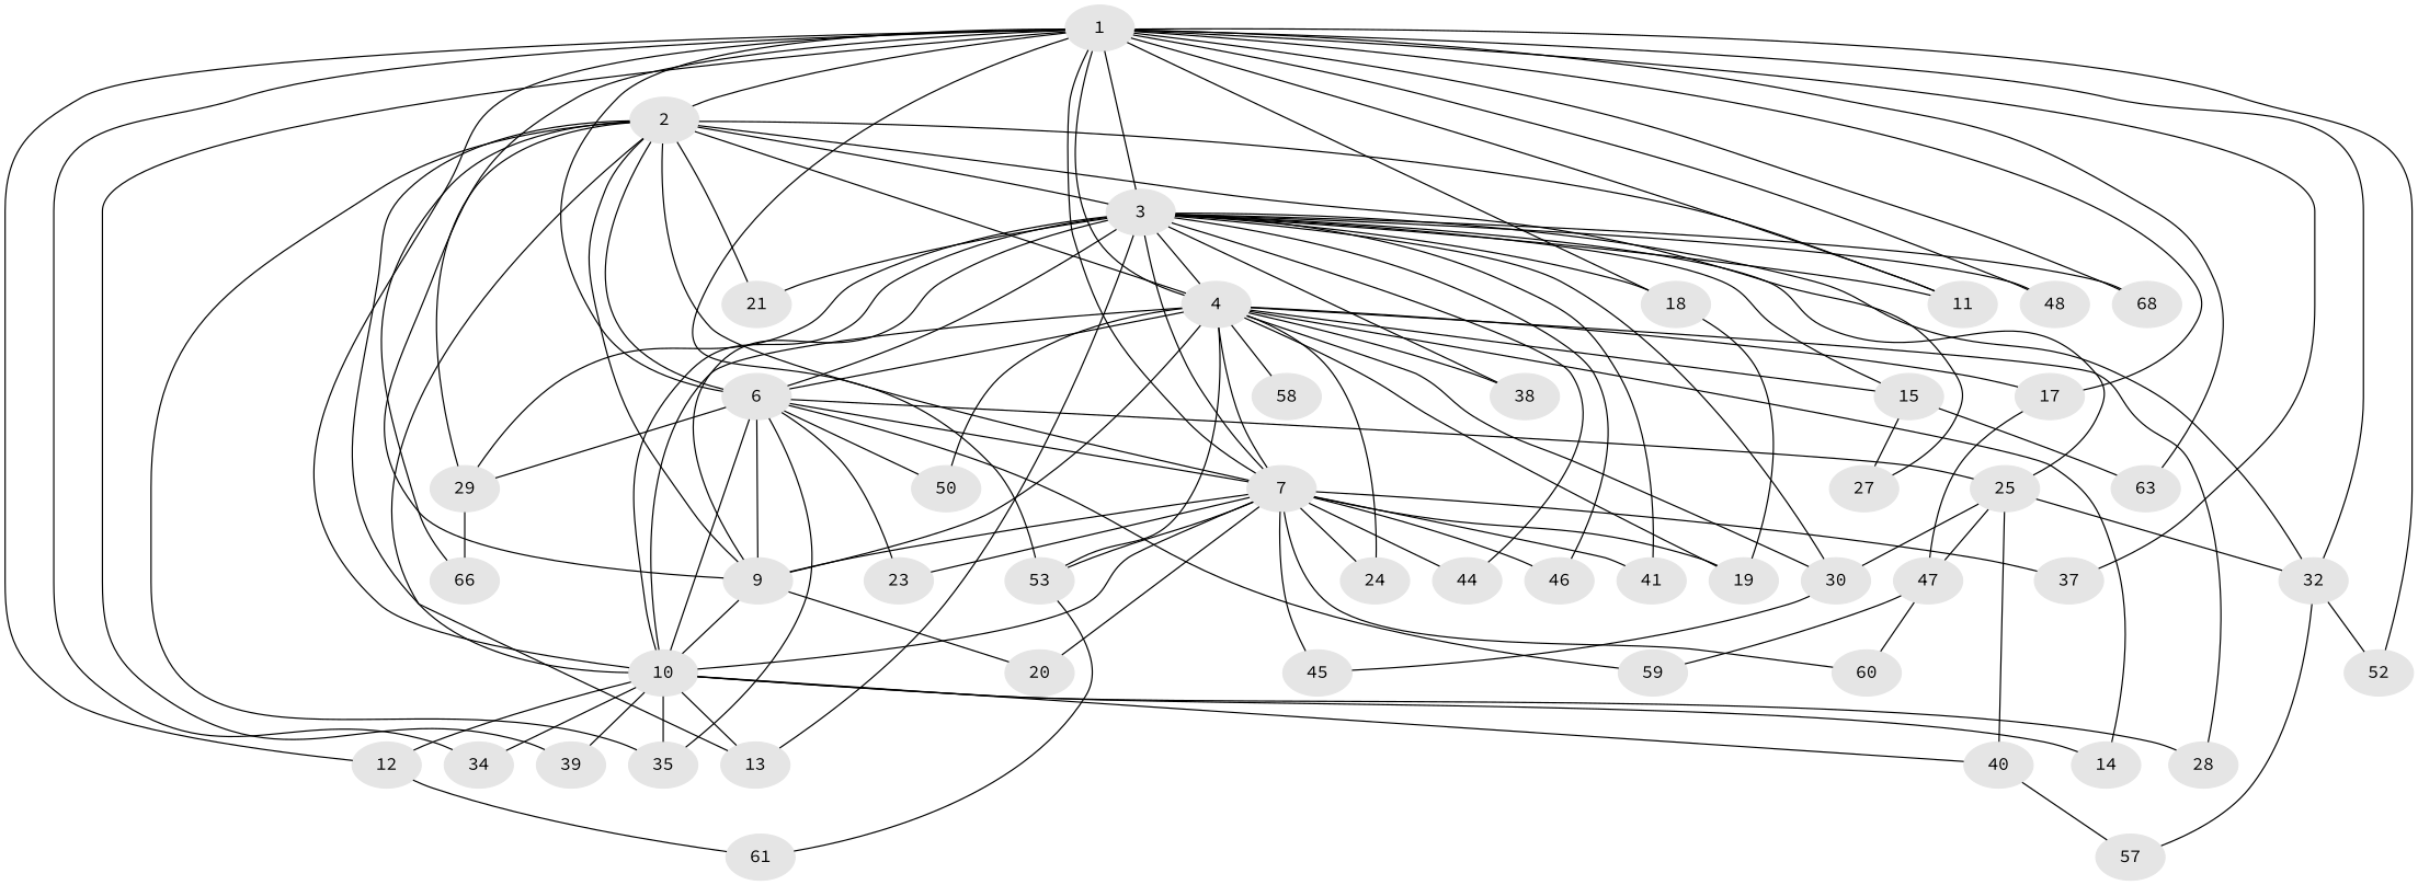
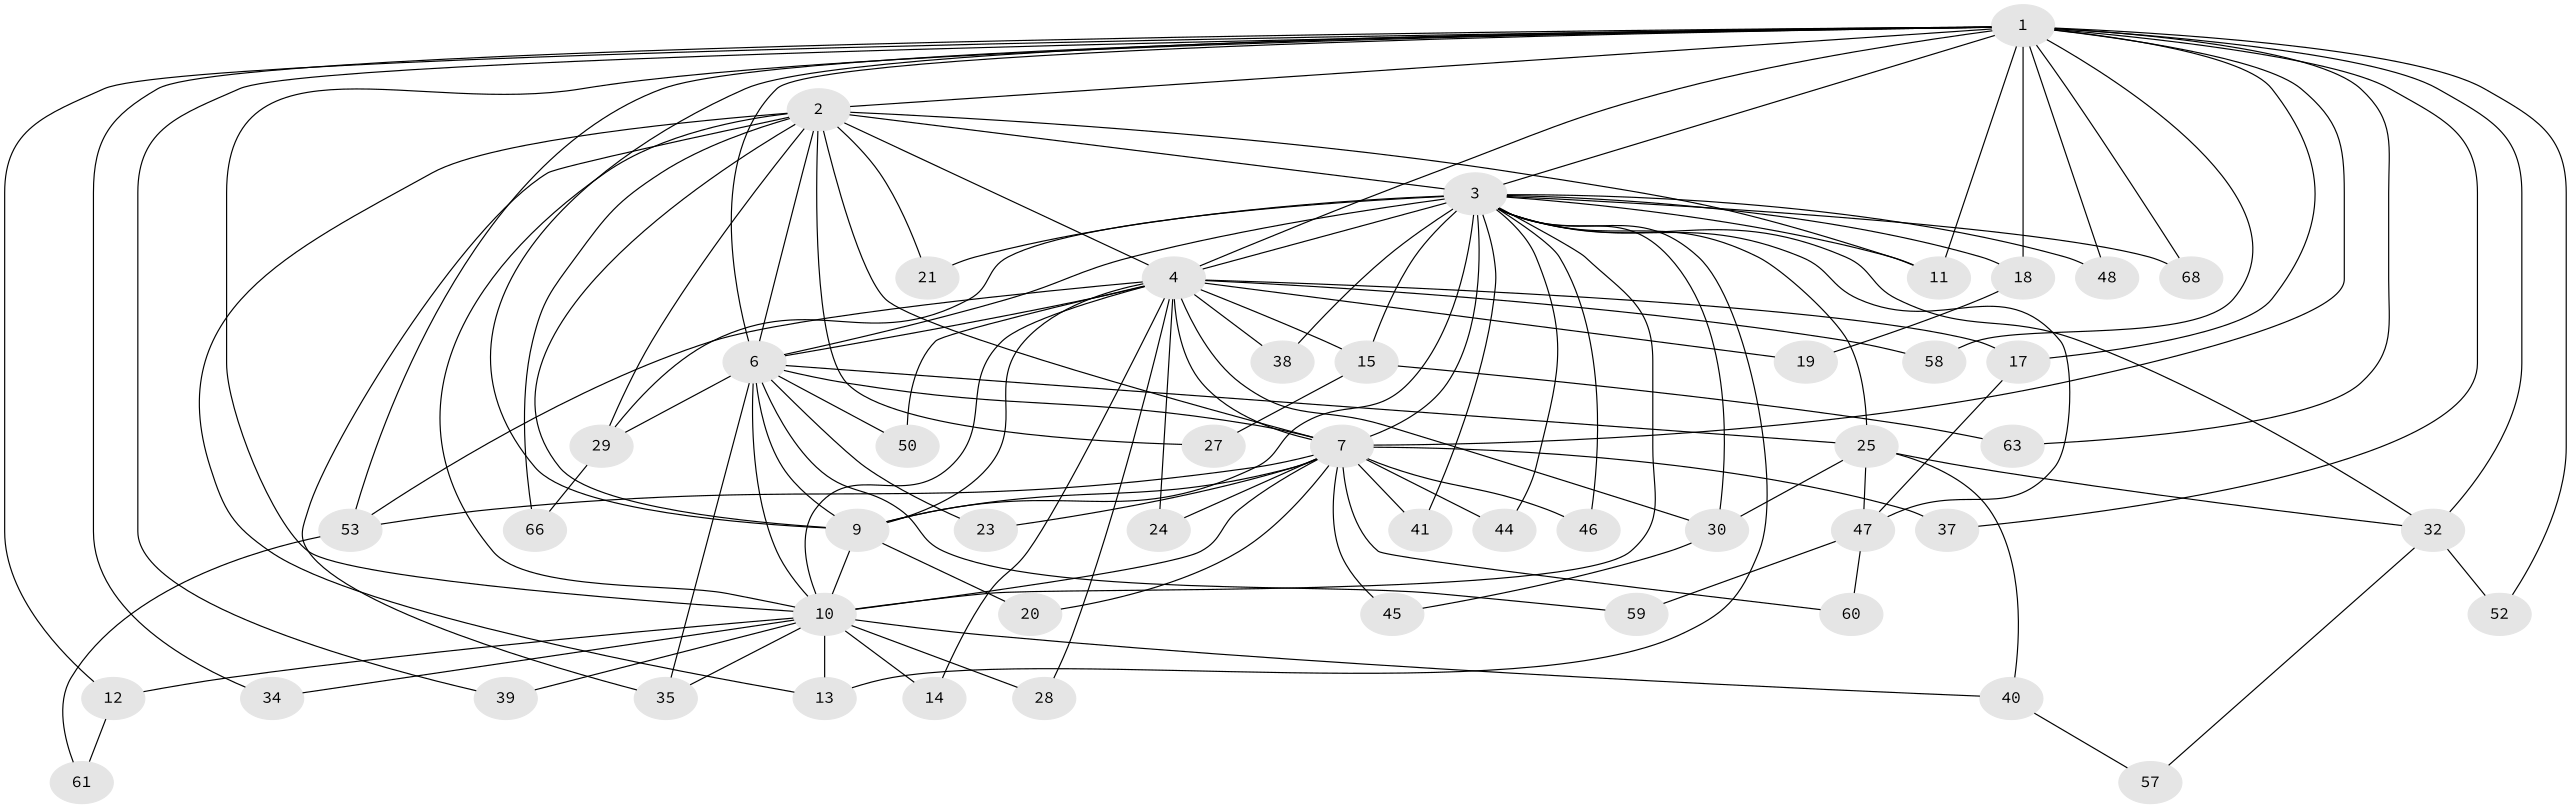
  graph {
    fontname="Source Code Pro"
    node [color=gray90 fontname="Source Code Pro" style=filled]
    edge [fontname="Source Code Pro"]
    1 [super="+67"]
    2 [super="+16"]
    3 [super="+5"]
    4 [super="+62"]
    6 [super="+56"]
    7 [super="+8"]
    9 [super="+33"]
    10 [super="+26"]
    11 [super="+54"]
    12
    17
    18 [super="+43"]
    32 [super="+42"]
    34
    37
    39
    48
    52
    53 [super="+65"]
    58
    63
    68
    21
    13
    27
    29 [super="+31"]
    35 [super="+49"]
    66
    15 [super="+22"]
    25
    30 [super="+36"]
    38
    41
    44
    46
    47 [super="+64"]
    14
    19 [super="+51"]
    24
    28
    50
    23
    59
    20
    45
    60
    40
    61
    57
    1 -- 2
    1 -- 3 [weight=2]
    1 -- 4
    1 -- 6
    1 -- 7 [weight=3]
    1 -- 9
    1 -- 10
    1 -- 11
    1 -- 12
    1 -- 17
    1 -- 18 [weight=2]
    1 -- 32
    1 -- 34
    1 -- 37
    1 -- 39
    1 -- 48
    1 -- 52
    1 -- 53
+   1 -- 58
    1 -- 63
    1 -- 68
    2 -- 3 [weight=2]
    2 -- 4
    2 -- 6 [weight=2]
    2 -- 7 [weight=2]
    2 -- 9
    2 -- 10
    2 -- 11
    2 -- 21
    2 -- 13
    2 -- 27
    2 -- 29
    2 -- 35
    2 -- 66
    3 -- 4 [weight=2]
    3 -- 6 [weight=2]
    3 -- 7 [weight=4]
    3 -- 9 [weight=2]
    3 -- 10 [weight=2]
    3 -- 11
    3 -- 18
    3 -- 32
    3 -- 48
    3 -- 68
    3 -- 21
    3 -- 13
    3 -- 29 [weight=2]
    3 -- 15 [weight=2]
    3 -- 25
    3 -- 30
    3 -- 38
    3 -- 41
    3 -- 44
    3 -- 46
+   3 -- 47
    4 -- 6
    4 -- 7 [weight=2]
    4 -- 9
    4 -- 10
    4 -- 17
    4 -- 53
    4 -- 58
    4 -- 15
    4 -- 30
    4 -- 38
    4 -- 14
    4 -- 19
    4 -- 24
    4 -- 28
    4 -- 50
    6 -- 7 [weight=2]
    6 -- 9
    6 -- 10
    6 -- 29
    6 -- 35
    6 -- 25
    6 -- 50
    6 -- 23
    6 -- 59
    7 -- 9 [weight=3]
    7 -- 10 [weight=2]
    7 -- 37
    7 -- 53 [weight=2]
    7 -- 41
    7 -- 44
    7 -- 46
-   7 -- 19
    7 -- 24
    7 -- 23
    7 -- 20
    7 -- 45
    7 -- 60
    9 -- 10
    9 -- 20
    10 -- 12
    10 -- 34
    10 -- 39
    10 -- 13
    10 -- 35
    10 -- 14
    10 -- 28
    10 -- 40
    12 -- 61
    17 -- 47
    18 -- 19
    32 -- 52
    32 -- 57
    53 -- 61
    29 -- 66
    15 -- 63
    15 -- 27
    25 -- 32
    25 -- 30
    25 -- 47
    25 -- 40
    30 -- 45
    47 -- 59
    47 -- 60
    40 -- 57
  }
